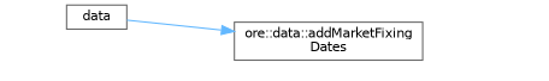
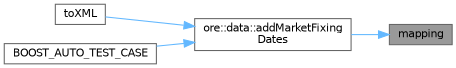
  digraph {
    rankdir=RL
    node [color=grey40 fillcolor=white fontname=Helvetica fontsize=10 shape=box style=filled]
    edge [color=steelblue1 dir=back fontname=Helvetica fontsize=10 labelfontname=Helvetica labelfontsize=10 style=solid]
+   n1 [color=gray40 fillcolor=grey60 fontcolor=black height=0.2 label=mapping width=0.4]
    n2 [height=0.2 label="ore::data::addMarketFixing\lDates" width=0.4]
-   n3 [height=0.2 label=data width=0.4]
+   n3 [height=0.2 label=toXML width=0.4]
+   n4 [height=0.2 label=BOOST_AUTO_TEST_CASE width=0.4]
+   n1 -> n2
    n2 -> n3
+   n2 -> n4
  }
